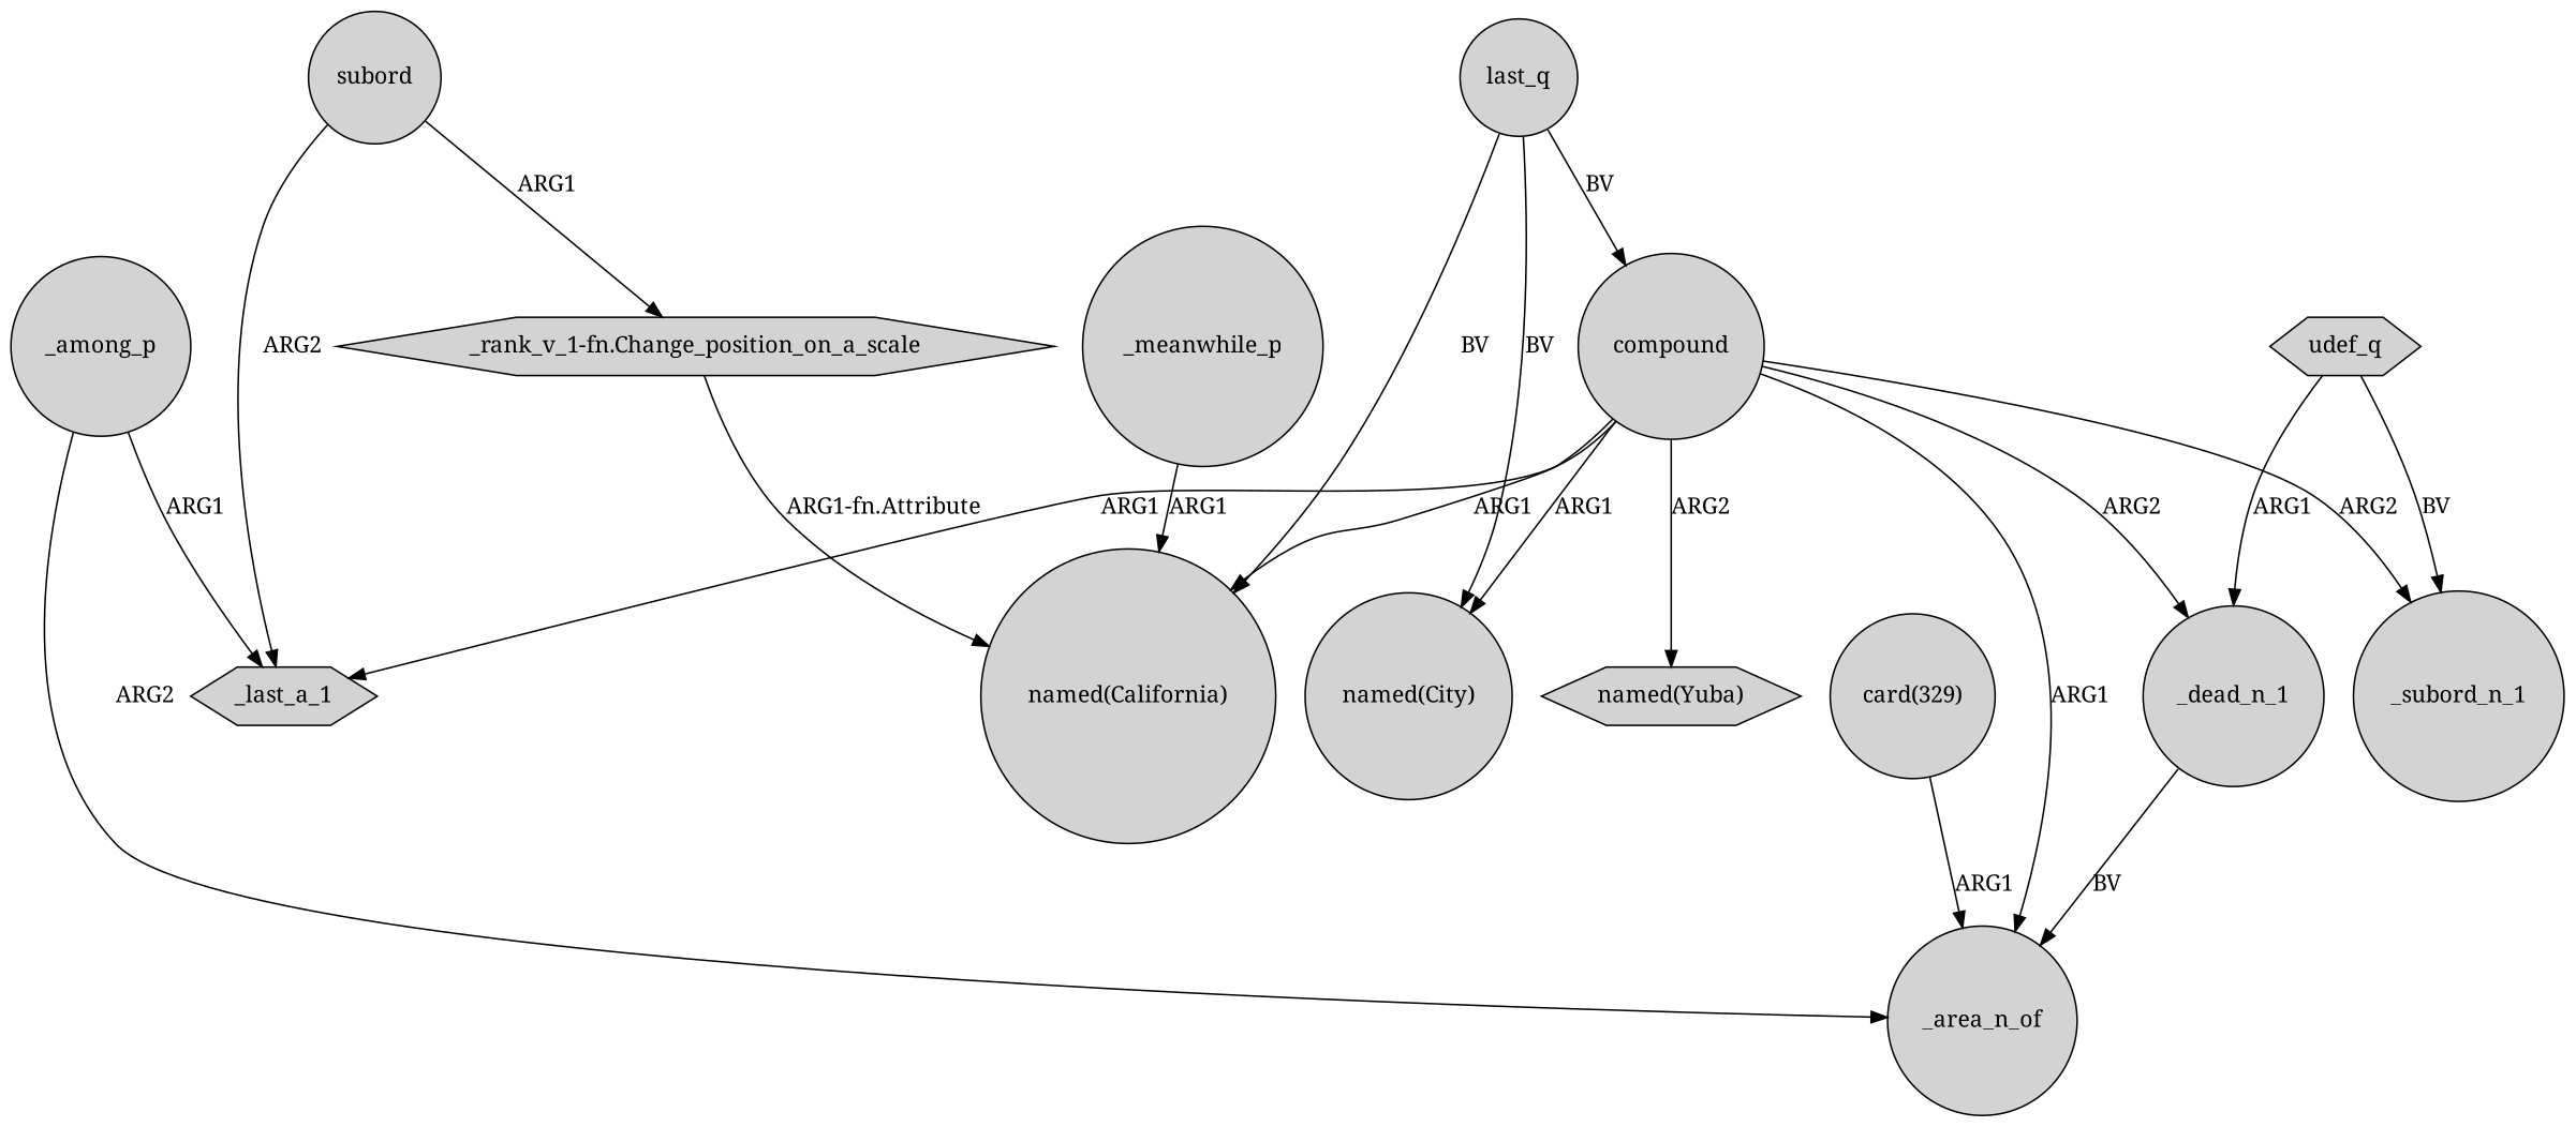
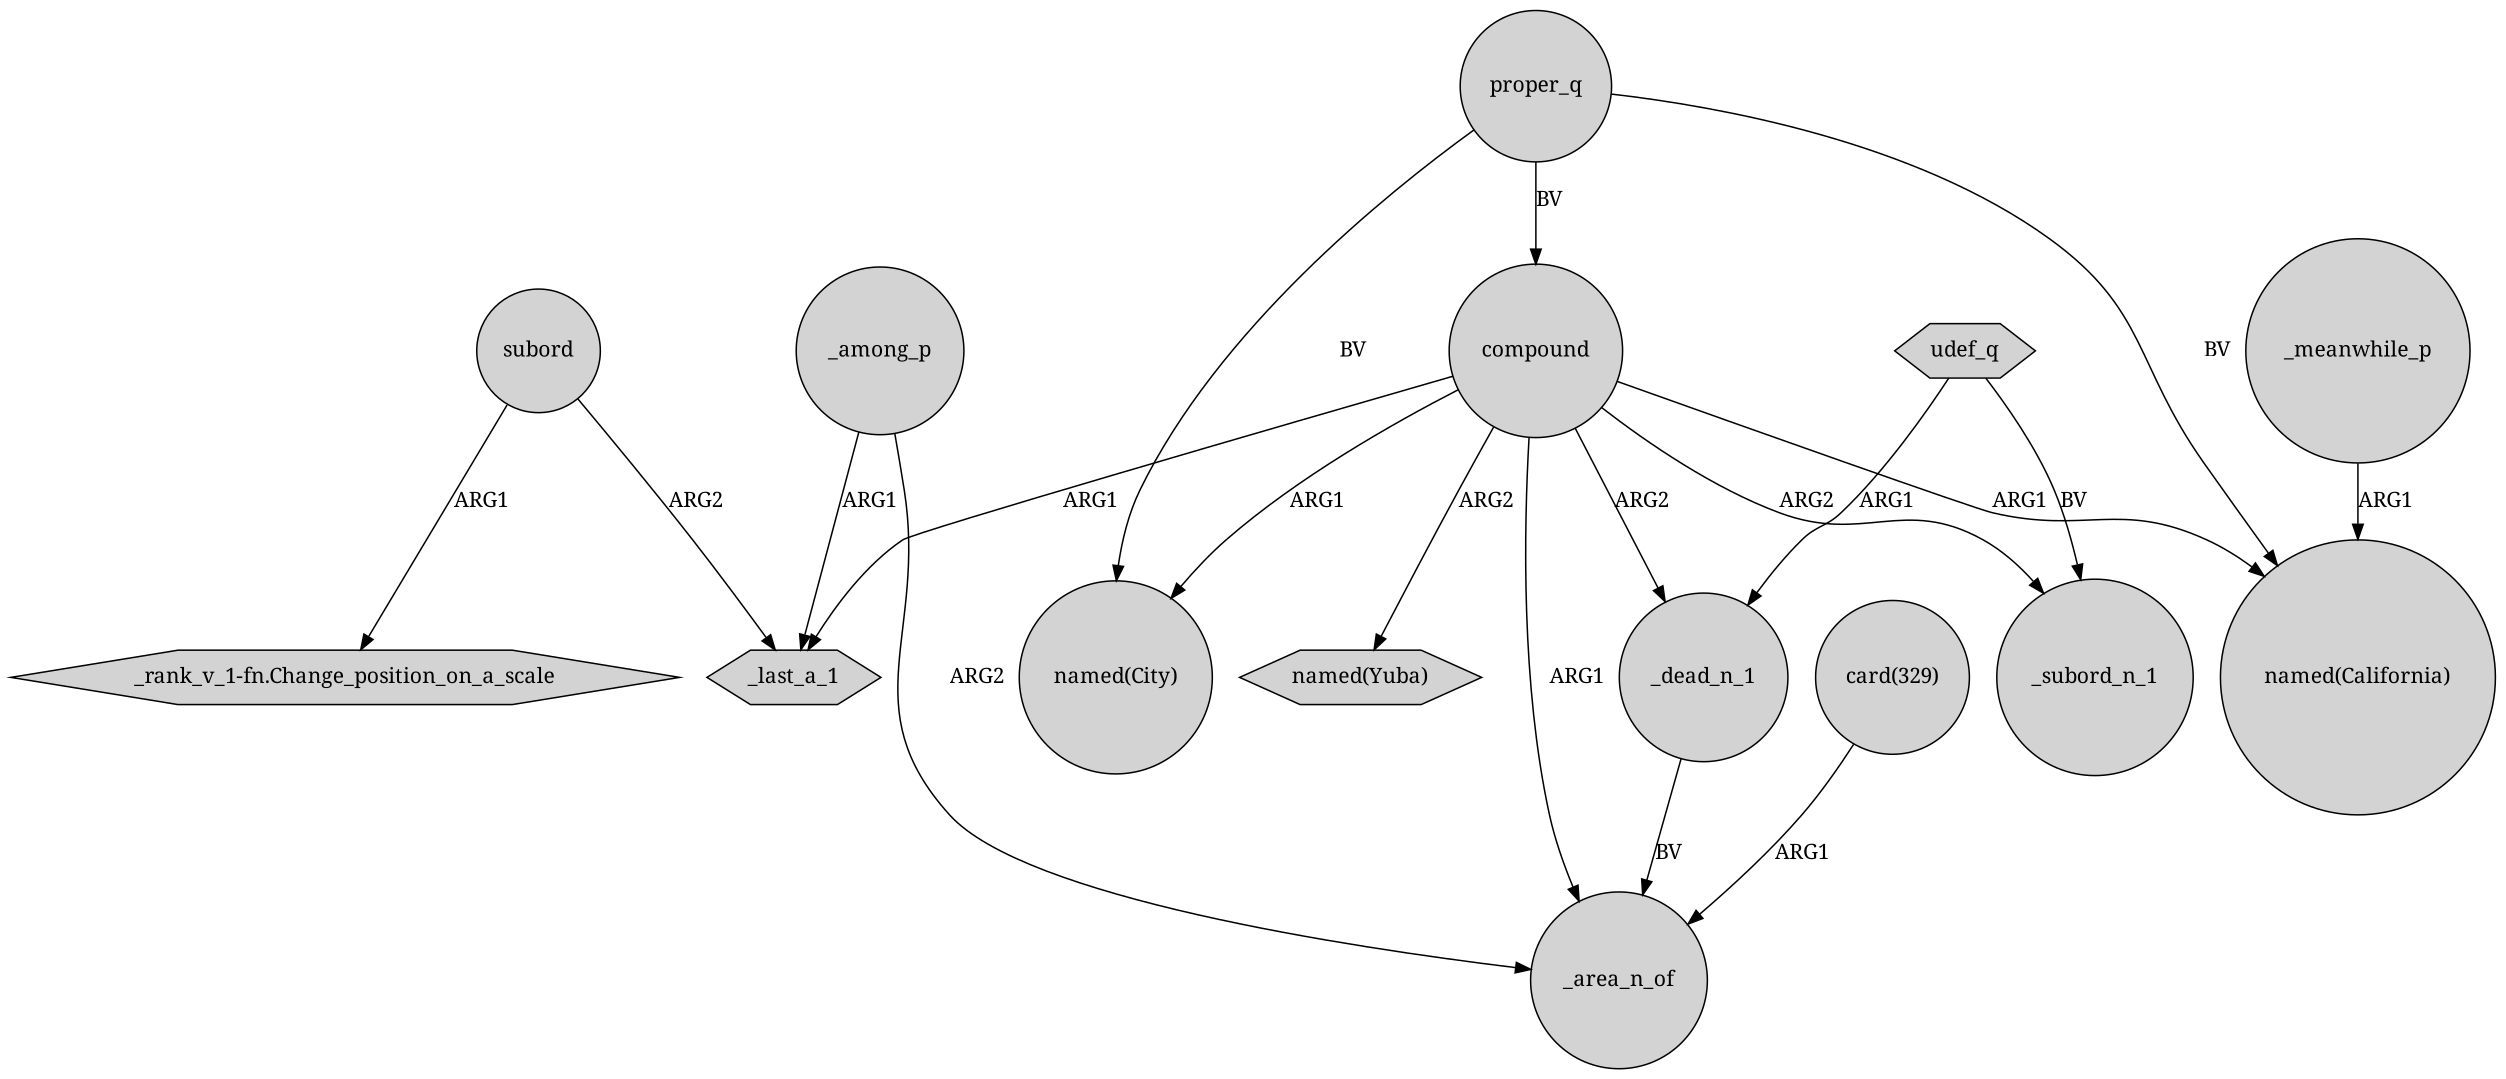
  digraph {
    fontname="Noto Serif"
    node [fontname="Noto Serif" shape=circle style=filled]
    edge [fontname="Noto Serif"]
    _last_a_1 [shape=hexagon]
    subord
    "_rank_v_1-fn.Change_position_on_a_scale" [shape=hexagon]
    "named(California)"
    compound
    n6 [label=_subord_n_1]
    "named(City)"
    "named(Yuba)" [shape=hexagon]
    _area_n_of
    _dead_n_1
    udef_q [shape=hexagon]
    "card(329)"
-   proper_q [label=last_q]
+   proper_q
    _among_p
    _meanwhile_p
    subord -> _last_a_1 [label=ARG2]
    subord -> "_rank_v_1-fn.Change_position_on_a_scale" [label=ARG1]
-   "_rank_v_1-fn.Change_position_on_a_scale" -> "named(California)" [label="ARG1-fn.Attribute"]
    compound -> _last_a_1 [label=ARG1]
    compound -> "named(California)" [label=ARG1]
    compound -> n6 [label=ARG2]
    compound -> "named(City)" [label=ARG1]
    compound -> "named(Yuba)" [label=ARG2]
    compound -> _area_n_of [label=ARG1]
    compound -> _dead_n_1 [label=ARG2]
    _dead_n_1 -> _area_n_of [label=BV]
    udef_q -> n6 [label=BV]
    udef_q -> _dead_n_1 [label=ARG1]
    "card(329)" -> _area_n_of [label=ARG1]
    proper_q -> "named(California)" [label=BV]
    proper_q -> compound [label=BV]
    proper_q -> "named(City)" [label=BV]
    _among_p -> _last_a_1 [label=ARG1]
    _among_p -> _area_n_of [label=ARG2]
    _meanwhile_p -> "named(California)" [label=ARG1]
  }
